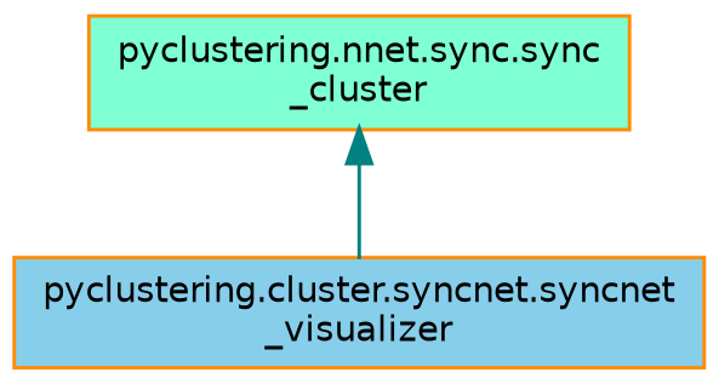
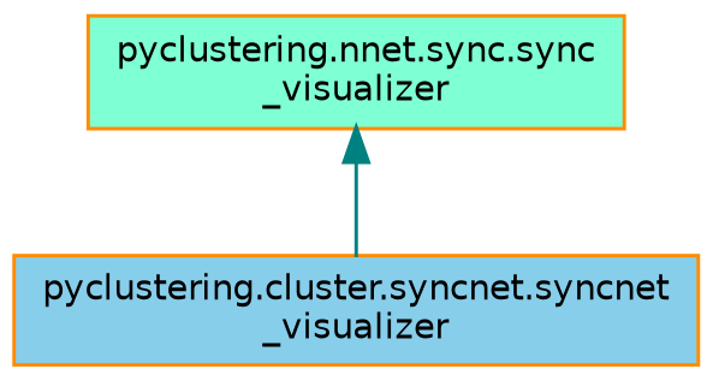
  digraph {
    node [color=darkorange fontname=Helvetica fontsize=10 shape=record style=filled]
    n1 [fillcolor=skyblue fontcolor=black height=0.2 label="pyclustering.cluster.syncnet.syncnet\l_visualizer" width=0.4]
-   n2 [fillcolor=aquamarine height=0.2 label="pyclustering.nnet.sync.sync\l_cluster" width=0.4]
+   n2 [fillcolor=aquamarine height=0.2 label="pyclustering.nnet.sync.sync\l_visualizer" width=0.4]
    n2 -> n1 [color=teal dir=back fontname=Helvetica fontsize=10 labelfontname=Helvetica labelfontsize=10 style=solid]
  }
